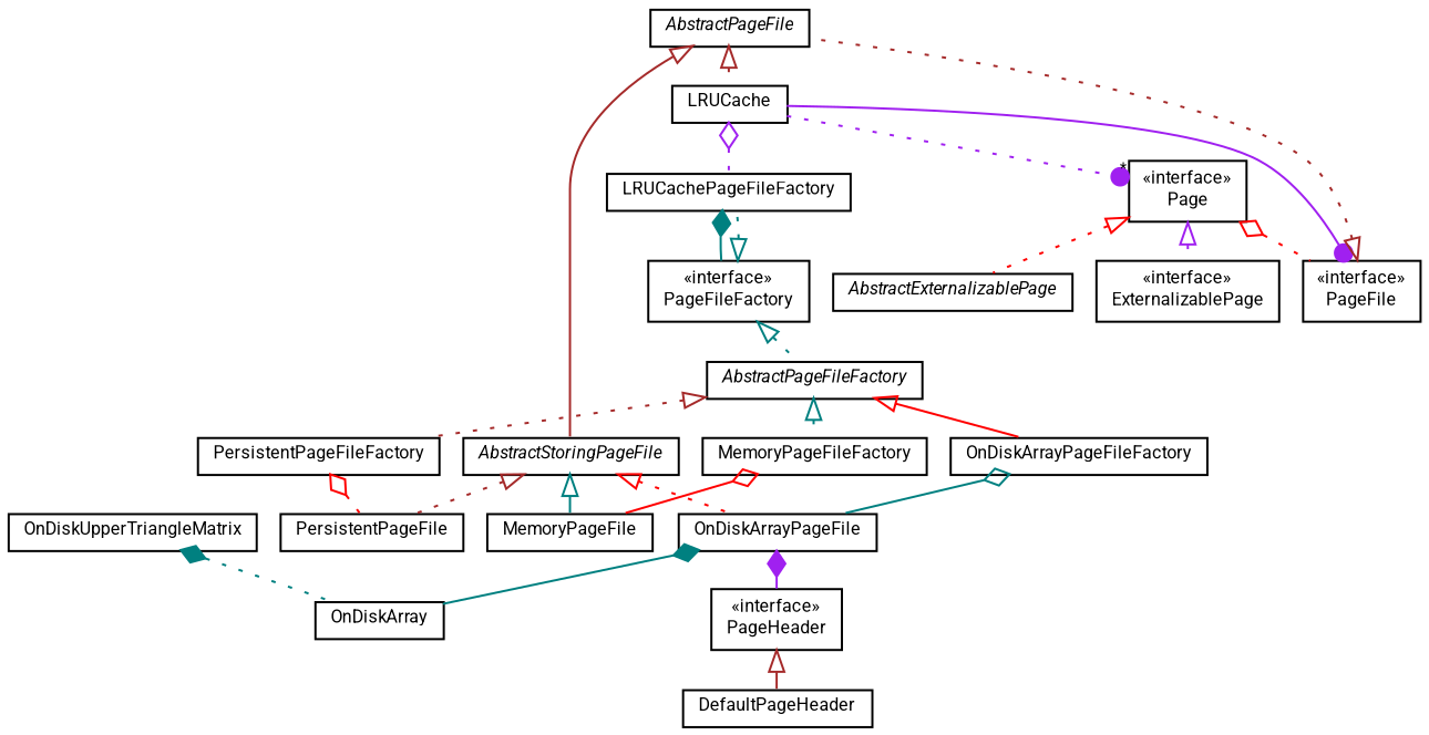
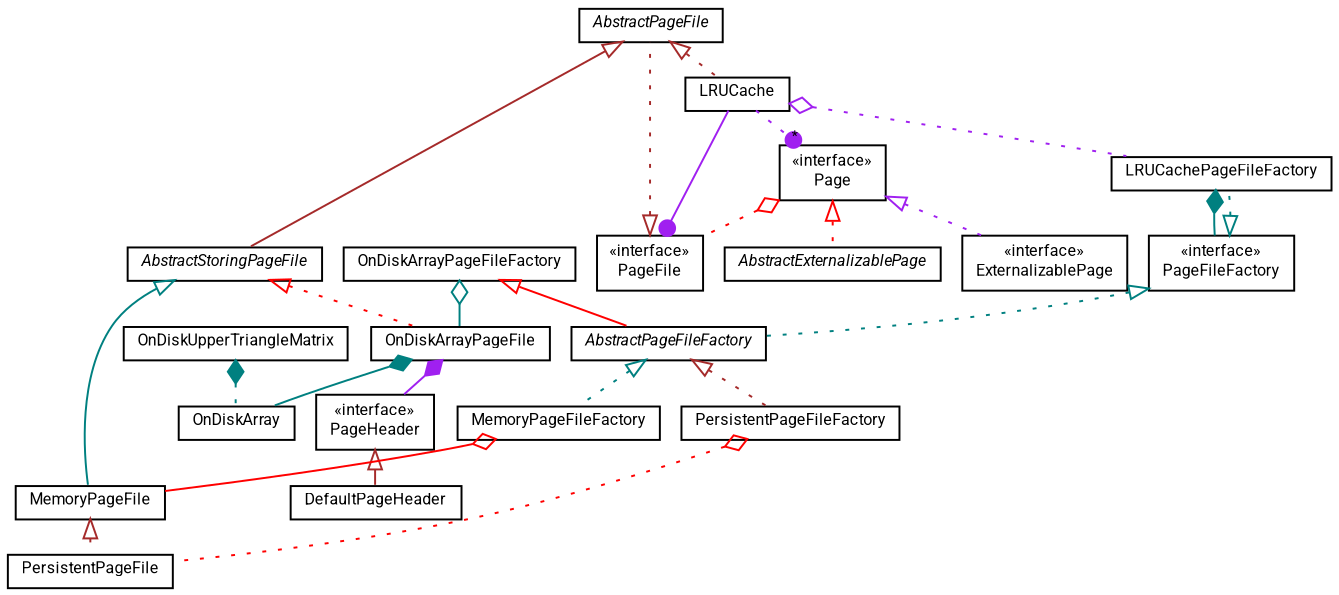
  digraph {
    nodesep=0.15
    rankdir=TB
    ranksep=0.25
    node [fontcolor=black fontname=Roboto fontsize=8 margin=0 shape=plaintext]
    edge [arrowtail=empty color=teal dir=back fontname=Roboto fontsize=7 labelfontname=Roboto labelfontsize=7 style=dotted weight=10]
    n1 [height=0 label=<<table title="de.lmu.ifi.dbs.elki.persistent.OnDiskArrayPageFile" border="0" cellborder="1" cellspacing="0" cellpadding="2" href="OnDiskArrayPageFile.html" target="_parent"> 		<tr><td><table border="0" cellspacing="0" cellpadding="1"> 		<tr><td align="center" balign="center"> <font face="Roboto">OnDiskArrayPageFile</font> </td></tr> 		</table></td></tr> 		</table>> width=0]
    n2 [height=0 label=<<table title="de.lmu.ifi.dbs.elki.persistent.OnDiskArray" border="0" cellborder="1" cellspacing="0" cellpadding="2" href="OnDiskArray.html" target="_parent"> 		<tr><td><table border="0" cellspacing="0" cellpadding="1"> 		<tr><td align="center" balign="center"> <font face="Roboto">OnDiskArray</font> </td></tr> 		</table></td></tr> 		</table>> width=0]
    n3 [height=0 label=<<table title="de.lmu.ifi.dbs.elki.persistent.PageHeader" border="0" cellborder="1" cellspacing="0" cellpadding="2" href="PageHeader.html" target="_parent"> 		<tr><td><table border="0" cellspacing="0" cellpadding="1"> 		<tr><td align="center" balign="center"> &#171;interface&#187; </td></tr> 		<tr><td align="center" balign="center"> <font face="Roboto">PageHeader</font> </td></tr> 		</table></td></tr> 		</table>> width=0]
    n4 [height=0 label=<<table title="de.lmu.ifi.dbs.elki.persistent.DefaultPageHeader" border="0" cellborder="1" cellspacing="0" cellpadding="2" href="DefaultPageHeader.html" target="_parent"> 		<tr><td><table border="0" cellspacing="0" cellpadding="1"> 		<tr><td align="center" balign="center"> <font face="Roboto">DefaultPageHeader</font> </td></tr> 		</table></td></tr> 		</table>> width=0]
    n5 [height=0 label=<<table title="de.lmu.ifi.dbs.elki.persistent.LRUCache" border="0" cellborder="1" cellspacing="0" cellpadding="2" href="LRUCache.html" target="_parent"> 		<tr><td><table border="0" cellspacing="0" cellpadding="1"> 		<tr><td align="center" balign="center"> <font face="Roboto">LRUCache</font> </td></tr> 		</table></td></tr> 		</table>> width=0]
    n6 [height=0 label=<<table title="de.lmu.ifi.dbs.elki.persistent.PageFile" border="0" cellborder="1" cellspacing="0" cellpadding="2" href="PageFile.html" target="_parent"> 		<tr><td><table border="0" cellspacing="0" cellpadding="1"> 		<tr><td align="center" balign="center"> &#171;interface&#187; </td></tr> 		<tr><td align="center" balign="center"> <font face="Roboto">PageFile</font> </td></tr> 		</table></td></tr> 		</table>> width=0]
    n7 [height=0 label=<<table title="de.lmu.ifi.dbs.elki.persistent.Page" border="0" cellborder="1" cellspacing="0" cellpadding="2" href="Page.html" target="_parent"> 		<tr><td><table border="0" cellspacing="0" cellpadding="1"> 		<tr><td align="center" balign="center"> &#171;interface&#187; </td></tr> 		<tr><td align="center" balign="center"> <font face="Roboto">Page</font> </td></tr> 		</table></td></tr> 		</table>> width=0]
    n8 [height=0 label=<<table title="de.lmu.ifi.dbs.elki.persistent.LRUCachePageFileFactory" border="0" cellborder="1" cellspacing="0" cellpadding="2" href="LRUCachePageFileFactory.html" target="_parent"> 		<tr><td><table border="0" cellspacing="0" cellpadding="1"> 		<tr><td align="center" balign="center"> <font face="Roboto">LRUCachePageFileFactory</font> </td></tr> 		</table></td></tr> 		</table>> width=0]
    n9 [height=0 label=<<table title="de.lmu.ifi.dbs.elki.persistent.AbstractPageFile" border="0" cellborder="1" cellspacing="0" cellpadding="2" href="AbstractPageFile.html" target="_parent"> 		<tr><td><table border="0" cellspacing="0" cellpadding="1"> 		<tr><td align="center" balign="center"> <font face="Roboto"><i>AbstractPageFile</i></font> </td></tr> 		</table></td></tr> 		</table>> width=0]
    n10 [height=0 label=<<table title="de.lmu.ifi.dbs.elki.persistent.AbstractExternalizablePage" border="0" cellborder="1" cellspacing="0" cellpadding="2" href="AbstractExternalizablePage.html" target="_parent"> 		<tr><td><table border="0" cellspacing="0" cellpadding="1"> 		<tr><td align="center" balign="center"> <font face="Roboto"><i>AbstractExternalizablePage</i></font> </td></tr> 		</table></td></tr> 		</table>> width=0]
    n11 [height=0 label=<<table title="de.lmu.ifi.dbs.elki.persistent.ExternalizablePage" border="0" cellborder="1" cellspacing="0" cellpadding="2" href="ExternalizablePage.html" target="_parent"> 		<tr><td><table border="0" cellspacing="0" cellpadding="1"> 		<tr><td align="center" balign="center"> &#171;interface&#187; </td></tr> 		<tr><td align="center" balign="center"> <font face="Roboto">ExternalizablePage</font> </td></tr> 		</table></td></tr> 		</table>> width=0]
    n12 [height=0 label=<<table title="de.lmu.ifi.dbs.elki.persistent.PersistentPageFileFactory" border="0" cellborder="1" cellspacing="0" cellpadding="2" href="PersistentPageFileFactory.html" target="_parent"> 		<tr><td><table border="0" cellspacing="0" cellpadding="1"> 		<tr><td align="center" balign="center"> <font face="Roboto">PersistentPageFileFactory</font> </td></tr> 		</table></td></tr> 		</table>> width=0]
    n13 [height=0 label=<<table title="de.lmu.ifi.dbs.elki.persistent.PersistentPageFile" border="0" cellborder="1" cellspacing="0" cellpadding="2" href="PersistentPageFile.html" target="_parent"> 		<tr><td><table border="0" cellspacing="0" cellpadding="1"> 		<tr><td align="center" balign="center"> <font face="Roboto">PersistentPageFile</font> </td></tr> 		</table></td></tr> 		</table>> width=0]
    n14 [height=0 label=<<table title="de.lmu.ifi.dbs.elki.persistent.OnDiskArrayPageFileFactory" border="0" cellborder="1" cellspacing="0" cellpadding="2" href="OnDiskArrayPageFileFactory.html" target="_parent"> 		<tr><td><table border="0" cellspacing="0" cellpadding="1"> 		<tr><td align="center" balign="center"> <font face="Roboto">OnDiskArrayPageFileFactory</font> </td></tr> 		</table></td></tr> 		</table>> width=0]
    n15 [height=0 label=<<table title="de.lmu.ifi.dbs.elki.persistent.PageFileFactory" border="0" cellborder="1" cellspacing="0" cellpadding="2" href="PageFileFactory.html" target="_parent"> 		<tr><td><table border="0" cellspacing="0" cellpadding="1"> 		<tr><td align="center" balign="center"> &#171;interface&#187; </td></tr> 		<tr><td align="center" balign="center"> <font face="Roboto">PageFileFactory</font> </td></tr> 		</table></td></tr> 		</table>> width=0]
    n16 [height=0 label=<<table title="de.lmu.ifi.dbs.elki.persistent.AbstractPageFileFactory" border="0" cellborder="1" cellspacing="0" cellpadding="2" href="AbstractPageFileFactory.html" target="_parent"> 		<tr><td><table border="0" cellspacing="0" cellpadding="1"> 		<tr><td align="center" balign="center"> <font face="Roboto"><i>AbstractPageFileFactory</i></font> </td></tr> 		</table></td></tr> 		</table>> width=0]
    n17 [height=0 label=<<table title="de.lmu.ifi.dbs.elki.persistent.AbstractStoringPageFile" border="0" cellborder="1" cellspacing="0" cellpadding="2" href="AbstractStoringPageFile.html" target="_parent"> 		<tr><td><table border="0" cellspacing="0" cellpadding="1"> 		<tr><td align="center" balign="center"> <font face="Roboto"><i>AbstractStoringPageFile</i></font> </td></tr> 		</table></td></tr> 		</table>> width=0]
    n18 [height=0 label=<<table title="de.lmu.ifi.dbs.elki.persistent.MemoryPageFile" border="0" cellborder="1" cellspacing="0" cellpadding="2" href="MemoryPageFile.html" target="_parent"> 		<tr><td><table border="0" cellspacing="0" cellpadding="1"> 		<tr><td align="center" balign="center"> <font face="Roboto">MemoryPageFile</font> </td></tr> 		</table></td></tr> 		</table>> width=0]
    n19 [height=0 label=<<table title="de.lmu.ifi.dbs.elki.persistent.OnDiskUpperTriangleMatrix" border="0" cellborder="1" cellspacing="0" cellpadding="2" href="OnDiskUpperTriangleMatrix.html" target="_parent"> 		<tr><td><table border="0" cellspacing="0" cellpadding="1"> 		<tr><td align="center" balign="center"> <font face="Roboto">OnDiskUpperTriangleMatrix</font> </td></tr> 		</table></td></tr> 		</table>> width=0]
    n20 [height=0 label=<<table title="de.lmu.ifi.dbs.elki.persistent.MemoryPageFileFactory" border="0" cellborder="1" cellspacing="0" cellpadding="2" href="MemoryPageFileFactory.html" target="_parent"> 		<tr><td><table border="0" cellspacing="0" cellpadding="1"> 		<tr><td align="center" balign="center"> <font face="Roboto">MemoryPageFileFactory</font> </td></tr> 		</table></td></tr> 		</table>> width=0]
    n1 -> n2 [arrowhead=none arrowtail=diamond style=solid weight=6]
    n1 -> n3 [arrowhead=none arrowtail=diamond color=purple style=solid weight=6]
    n3 -> n4 [color=brown style=solid weight=9]
    n5 -> n6 [arrowhead=dot color=purple style=solid weight=2 arrowtail="" dir=""]
    n5 -> n7 [arrowhead=dot color=purple headlabel="*" weight=1 arrowtail="" dir=""]
    n5 -> n8 [arrowhead=none arrowtail=ediamond color=purple weight=4]
    n6 -> n9 [color=brown weight=9]
    n7 -> n6 [arrowhead=none arrowtail=ediamond color=red weight=4]
    n7 -> n10 [color=red weight=9]
    n7 -> n11 [color=purple weight=9]
    n8 -> n15 [arrowhead=none arrowtail=diamond style=solid weight=6]
    n9 -> n5 [color=brown]
    n9 -> n17 [color=brown style=solid]
    n12 -> n13 [arrowhead=none arrowtail=ediamond color=red weight=4]
    n14 -> n1 [arrowhead=none arrowtail=ediamond style=solid weight=4]
    n15 -> n8 [weight=9]
    n15 -> n16 [weight=9]
    n16 -> n12 [color=brown]
-   n16 -> n14 [color=red style=solid]
+   n14 -> n16 [color=red style=solid]
    n16 -> n20
    n17 -> n1 [color=red]
-   n17 -> n13 [color=brown]
+   n18 -> n13 [color=brown]
    n17 -> n18 [style=solid]
    n19 -> n2 [arrowhead=none arrowtail=diamond weight=6]
    n20 -> n18 [arrowhead=none arrowtail=ediamond color=red style=solid weight=4]
  }
